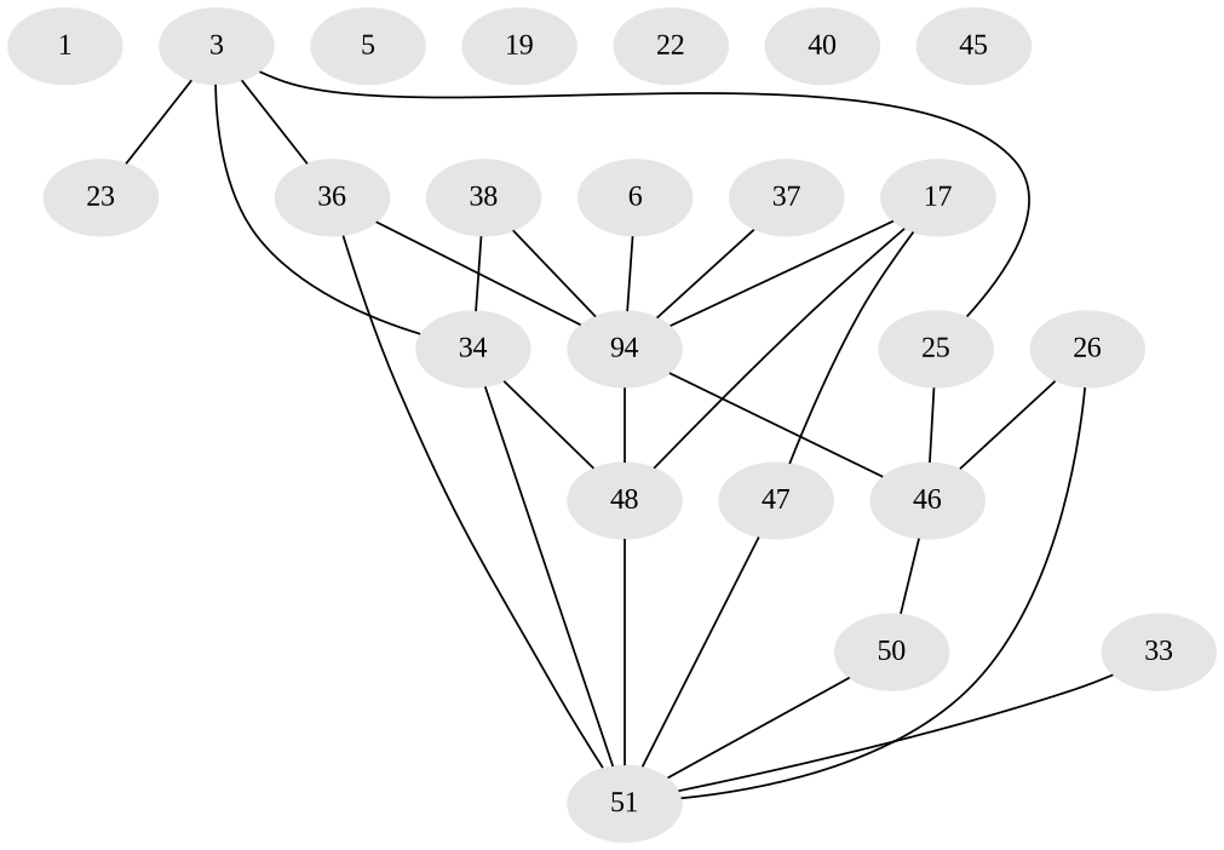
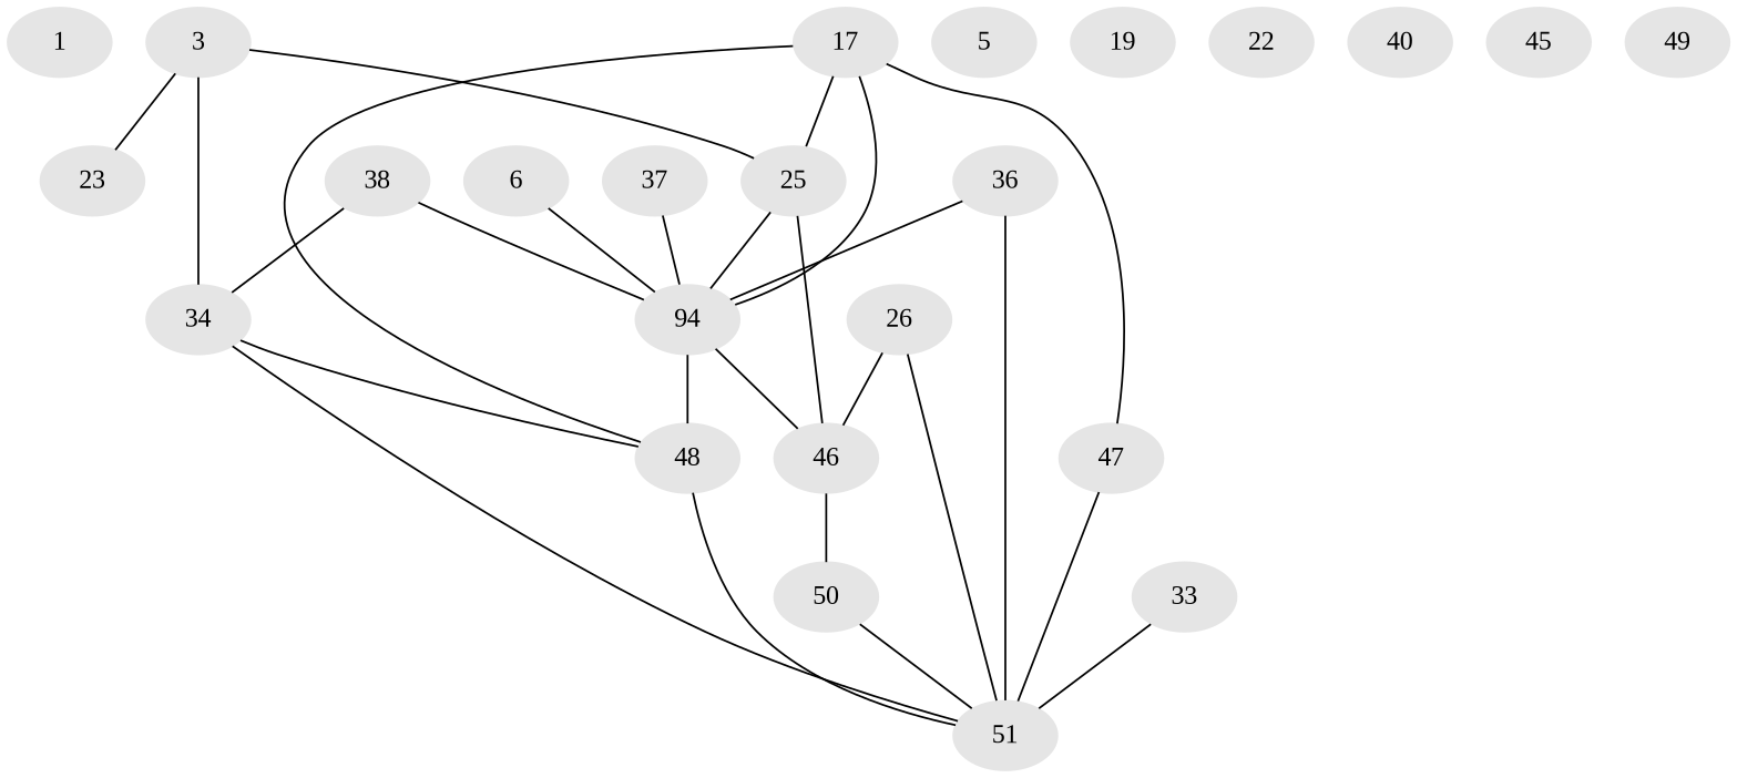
  graph {
    fontname="Liberation Serif"
    node [color=gray90 fontname="Liberation Serif" style=filled]
    edge [fontname="Liberation Serif"]
    1
    3
    23
    25 [super="+20"]
    34 [super="+28+31"]
    36
    n7 [label=94 super="+14+42"]
    46 [super="+35"]
    48 [super="+29"]
    51 [super="+9+38+21"]
    5
    6 [super="+2"]
    17
    47 [super="+32"]
    19
    22
    50 [super="+13"]
    26
    n19 [label=38 super="+11"]
    33 [super="+16"]
    37
    40
    45 [super="+10"]
+   49
    3 -- 23
    3 -- 25
    3 -- 34 [weight=2]
-   3 -- 36
+   25 -- n7
    25 -- 46
    34 -- 48
    34 -- 51
    36 -- n7 [weight=2]
    36 -- 51 [weight=3]
    n7 -- 46
    n7 -- 48
    46 -- 50
    48 -- 51 [weight=2]
    6 -- n7
+   17 -- 25 [weight=2]
    17 -- n7 [weight=2]
    17 -- 48
    17 -- 47
    47 -- 51
    50 -- 51
    26 -- 46 [weight=2]
    26 -- 51
    n19 -- 34 [weight=2]
    n19 -- n7 [weight=2]
    33 -- 51 [weight=2]
    37 -- n7
  }
